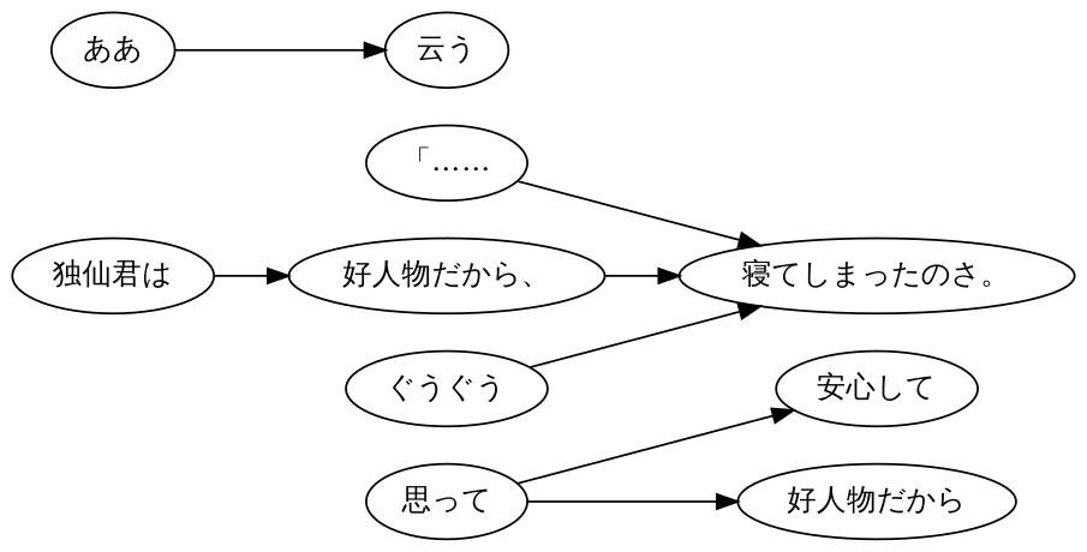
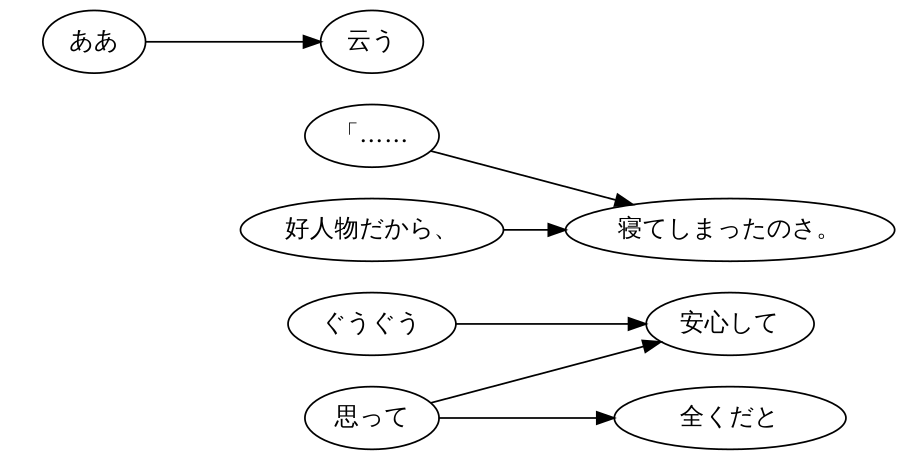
  digraph {
    rankdir=LR
    n1 [label="「……"]
    n2 [label="寝てしまったのさ。"]
    n3 [label="好人物だから、"]
-   n4 [label="独仙君は"]
    n5 [label="ああ"]
    n6 [label="云う"]
-   n7 [label="好人物だから"]
+   n7 [label="全くだと"]
    n8 [label="思って"]
    n9 [label="安心して"]
    n10 [label="ぐうぐう"]
    n1 -> n2
    n3 -> n2
-   n4 -> n3
    n5 -> n6
    n8 -> n7
    n8 -> n9
-   n10 -> n2
+   n10 -> n9
  }
